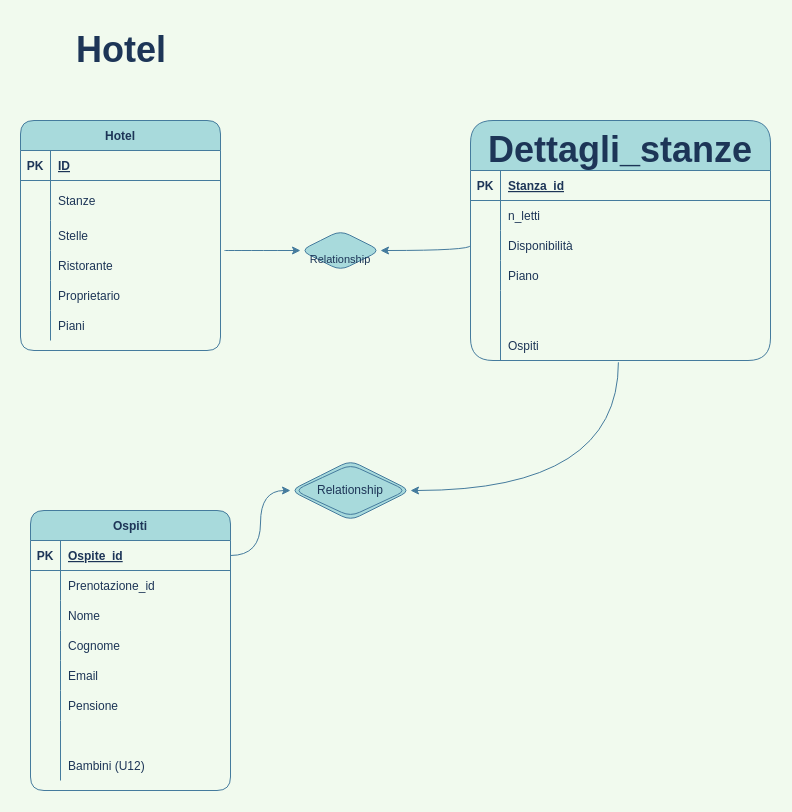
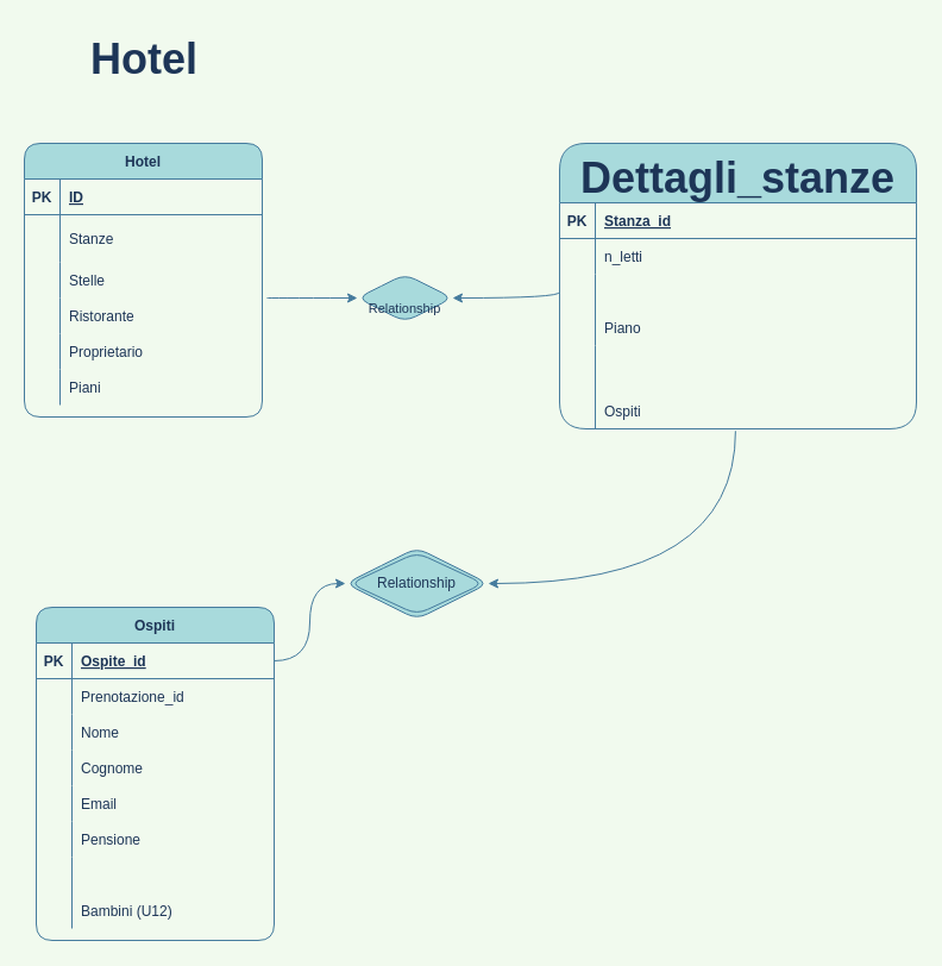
  <mxCell id="0" />
  <mxCell id="1" parent="0" />
  <mxCell id="2" value="Hotel" style="shape=table;startSize=30;container=1;collapsible=1;childLayout=tableLayout;fixedRows=1;rowLines=0;fontStyle=1;align=center;resizeLast=1;fillColor=#A8DADC;strokeColor=#457B9D;fontColor=#1D3557;rounded=1;" parent="1" vertex="1"><mxGeometry x="20" y="120" width="200" height="230" as="geometry" /></mxCell>
  <mxCell id="3" value="" style="shape=partialRectangle;collapsible=0;dropTarget=0;pointerEvents=0;fillColor=none;top=0;left=0;bottom=1;right=0;points=[[0,0.5],[1,0.5]];portConstraint=eastwest;strokeColor=#457B9D;fontColor=#1D3557;rounded=1;" parent="2" vertex="1"><mxGeometry y="30" width="200" height="30" as="geometry" /></mxCell>
  <mxCell id="4" value="PK" style="shape=partialRectangle;connectable=0;fillColor=none;top=0;left=0;bottom=0;right=0;fontStyle=1;overflow=hidden;strokeColor=#457B9D;fontColor=#1D3557;rounded=1;" parent="3" vertex="1"><mxGeometry width="30" height="30" as="geometry" /></mxCell>
  <mxCell id="5" value="ID" style="shape=partialRectangle;connectable=0;fillColor=none;top=0;left=0;bottom=0;right=0;align=left;spacingLeft=6;fontStyle=5;overflow=hidden;strokeColor=#457B9D;fontColor=#1D3557;rounded=1;" parent="3" vertex="1"><mxGeometry x="30" width="170" height="30" as="geometry" /></mxCell>
  <mxCell id="6" value="" style="shape=partialRectangle;collapsible=0;dropTarget=0;pointerEvents=0;fillColor=none;top=0;left=0;bottom=0;right=0;points=[[0,0.5],[1,0.5]];portConstraint=eastwest;strokeColor=#457B9D;fontColor=#1D3557;rounded=1;" parent="2" vertex="1"><mxGeometry y="60" width="200" height="40" as="geometry" /></mxCell>
  <mxCell id="7" value="" style="shape=partialRectangle;connectable=0;fillColor=none;top=0;left=0;bottom=0;right=0;editable=1;overflow=hidden;strokeColor=#457B9D;fontColor=#1D3557;rounded=1;" parent="6" vertex="1"><mxGeometry width="30" height="40" as="geometry" /></mxCell>
  <mxCell id="8" value="Stanze" style="shape=partialRectangle;connectable=0;fillColor=none;top=0;left=0;bottom=0;right=0;align=left;spacingLeft=6;overflow=hidden;strokeColor=#457B9D;fontColor=#1D3557;rounded=1;" parent="6" vertex="1"><mxGeometry x="30" width="170" height="40" as="geometry" /></mxCell>
  <mxCell id="9" value="" style="shape=partialRectangle;collapsible=0;dropTarget=0;pointerEvents=0;fillColor=none;top=0;left=0;bottom=0;right=0;points=[[0,0.5],[1,0.5]];portConstraint=eastwest;strokeColor=#457B9D;fontColor=#1D3557;rounded=1;" parent="2" vertex="1"><mxGeometry y="100" width="200" height="30" as="geometry" /></mxCell>
  <mxCell id="10" value="" style="shape=partialRectangle;connectable=0;fillColor=none;top=0;left=0;bottom=0;right=0;editable=1;overflow=hidden;strokeColor=#457B9D;fontColor=#1D3557;rounded=1;" parent="9" vertex="1"><mxGeometry width="30" height="30" as="geometry" /></mxCell>
  <mxCell id="11" value="Stelle" style="shape=partialRectangle;connectable=0;fillColor=none;top=0;left=0;bottom=0;right=0;align=left;spacingLeft=6;overflow=hidden;strokeColor=#457B9D;fontColor=#1D3557;rounded=1;" parent="9" vertex="1"><mxGeometry x="30" width="170" height="30" as="geometry" /></mxCell>
  <mxCell id="12" value="" style="shape=partialRectangle;collapsible=0;dropTarget=0;pointerEvents=0;fillColor=none;top=0;left=0;bottom=0;right=0;points=[[0,0.5],[1,0.5]];portConstraint=eastwest;strokeColor=#457B9D;fontColor=#1D3557;rounded=1;" parent="2" vertex="1"><mxGeometry y="130" width="200" height="30" as="geometry" /></mxCell>
  <mxCell id="13" value="" style="shape=partialRectangle;connectable=0;fillColor=none;top=0;left=0;bottom=0;right=0;editable=1;overflow=hidden;strokeColor=#457B9D;fontColor=#1D3557;rounded=1;" parent="12" vertex="1"><mxGeometry width="30" height="30" as="geometry" /></mxCell>
  <mxCell id="14" value="Ristorante" style="shape=partialRectangle;connectable=0;fillColor=none;top=0;left=0;bottom=0;right=0;align=left;spacingLeft=6;overflow=hidden;strokeColor=#457B9D;fontColor=#1D3557;rounded=1;" parent="12" vertex="1"><mxGeometry x="30" width="170" height="30" as="geometry" /></mxCell>
  <mxCell id="15" value="" style="shape=partialRectangle;collapsible=0;dropTarget=0;pointerEvents=0;fillColor=none;top=0;left=0;bottom=0;right=0;points=[[0,0.5],[1,0.5]];portConstraint=eastwest;strokeColor=#457B9D;fontColor=#1D3557;rounded=1;" parent="2" vertex="1"><mxGeometry y="160" width="200" height="30" as="geometry" /></mxCell>
  <mxCell id="16" value="" style="shape=partialRectangle;connectable=0;fillColor=none;top=0;left=0;bottom=0;right=0;editable=1;overflow=hidden;strokeColor=#457B9D;fontColor=#1D3557;rounded=1;" parent="15" vertex="1"><mxGeometry width="30" height="30" as="geometry" /></mxCell>
  <mxCell id="17" value="Proprietario" style="shape=partialRectangle;connectable=0;fillColor=none;top=0;left=0;bottom=0;right=0;align=left;spacingLeft=6;overflow=hidden;strokeColor=#457B9D;fontColor=#1D3557;rounded=1;" parent="15" vertex="1"><mxGeometry x="30" width="170" height="30" as="geometry" /></mxCell>
  <mxCell id="18" value="" style="shape=partialRectangle;collapsible=0;dropTarget=0;pointerEvents=0;fillColor=none;top=0;left=0;bottom=0;right=0;points=[[0,0.5],[1,0.5]];portConstraint=eastwest;strokeColor=#457B9D;fontColor=#1D3557;rounded=1;" parent="2" vertex="1"><mxGeometry y="190" width="200" height="30" as="geometry" /></mxCell>
  <mxCell id="19" value="" style="shape=partialRectangle;connectable=0;fillColor=none;top=0;left=0;bottom=0;right=0;editable=1;overflow=hidden;strokeColor=#457B9D;fontColor=#1D3557;rounded=1;" parent="18" vertex="1"><mxGeometry width="30" height="30" as="geometry" /></mxCell>
  <mxCell id="20" value="Piani" style="shape=partialRectangle;connectable=0;fillColor=none;top=0;left=0;bottom=0;right=0;align=left;spacingLeft=6;overflow=hidden;strokeColor=#457B9D;fontColor=#1D3557;rounded=1;" parent="18" vertex="1"><mxGeometry x="30" width="170" height="30" as="geometry" /></mxCell>
  <mxCell id="21" value="Hotel" style="text;strokeColor=none;fillColor=none;spacingLeft=4;spacingRight=4;overflow=hidden;rotatable=0;points=[[0,0.5],[1,0.5]];portConstraint=eastwest;fontSize=36;fontStyle=1;align=left;fontColor=#1D3557;rounded=1;" parent="1" vertex="1"><mxGeometry x="70" y="20" width="220" height="60" as="geometry" /></mxCell>
  <mxCell id="22" value="Dettagli_stanze" style="shape=table;startSize=50;container=1;collapsible=1;childLayout=tableLayout;fixedRows=1;rowLines=0;fontStyle=1;align=center;resizeLast=1;fontSize=36;fillColor=#A8DADC;strokeColor=#457B9D;fontColor=#1D3557;rounded=1;" parent="1" vertex="1"><mxGeometry x="470" y="120" width="300" height="240" as="geometry" /></mxCell>
  <mxCell id="23" value="" style="shape=partialRectangle;collapsible=0;dropTarget=0;pointerEvents=0;fillColor=none;top=0;left=0;bottom=1;right=0;points=[[0,0.5],[1,0.5]];portConstraint=eastwest;strokeColor=#457B9D;fontColor=#1D3557;rounded=1;" parent="22" vertex="1"><mxGeometry y="50" width="300" height="30" as="geometry" /></mxCell>
  <mxCell id="24" value="PK" style="shape=partialRectangle;connectable=0;fillColor=none;top=0;left=0;bottom=0;right=0;fontStyle=1;overflow=hidden;strokeColor=#457B9D;fontColor=#1D3557;rounded=1;" parent="23" vertex="1"><mxGeometry width="30" height="30" as="geometry" /></mxCell>
  <mxCell id="25" value="Stanza_id" style="shape=partialRectangle;connectable=0;fillColor=none;top=0;left=0;bottom=0;right=0;align=left;spacingLeft=6;fontStyle=5;overflow=hidden;strokeColor=#457B9D;fontColor=#1D3557;rounded=1;" parent="23" vertex="1"><mxGeometry x="30" width="270" height="30" as="geometry" /></mxCell>
  <mxCell id="26" value="" style="shape=partialRectangle;collapsible=0;dropTarget=0;pointerEvents=0;fillColor=none;top=0;left=0;bottom=0;right=0;points=[[0,0.5],[1,0.5]];portConstraint=eastwest;strokeColor=#457B9D;fontColor=#1D3557;rounded=1;" parent="22" vertex="1"><mxGeometry y="80" width="300" height="30" as="geometry" /></mxCell>
  <mxCell id="27" value="" style="shape=partialRectangle;connectable=0;fillColor=none;top=0;left=0;bottom=0;right=0;editable=1;overflow=hidden;strokeColor=#457B9D;fontColor=#1D3557;rounded=1;" parent="26" vertex="1"><mxGeometry width="30" height="30" as="geometry" /></mxCell>
  <mxCell id="28" value="n_letti" style="shape=partialRectangle;connectable=0;fillColor=none;top=0;left=0;bottom=0;right=0;align=left;spacingLeft=6;overflow=hidden;strokeColor=#457B9D;fontColor=#1D3557;rounded=1;" parent="26" vertex="1"><mxGeometry x="30" width="270" height="30" as="geometry" /></mxCell>
  <mxCell id="29" value="" style="shape=partialRectangle;collapsible=0;dropTarget=0;pointerEvents=0;fillColor=none;top=0;left=0;bottom=0;right=0;points=[[0,0.5],[1,0.5]];portConstraint=eastwest;strokeColor=#457B9D;fontColor=#1D3557;rounded=1;" parent="22" vertex="1"><mxGeometry y="110" width="300" height="30" as="geometry" /></mxCell>
  <mxCell id="30" value="" style="shape=partialRectangle;connectable=0;fillColor=none;top=0;left=0;bottom=0;right=0;editable=1;overflow=hidden;strokeColor=#457B9D;fontColor=#1D3557;rounded=1;" parent="29" vertex="1"><mxGeometry width="30" height="30" as="geometry" /></mxCell>
- <mxCell id="31" value="Disponibilità" style="shape=partialRectangle;connectable=0;fillColor=none;top=0;left=0;bottom=0;right=0;align=left;spacingLeft=6;overflow=hidden;strokeColor=#457B9D;fontColor=#1D3557;rounded=1;" parent="29" vertex="1"><mxGeometry x="30" width="270" height="30" as="geometry" /></mxCell>
  <mxCell id="32" value="" style="shape=partialRectangle;collapsible=0;dropTarget=0;pointerEvents=0;fillColor=none;top=0;left=0;bottom=0;right=0;points=[[0,0.5],[1,0.5]];portConstraint=eastwest;strokeColor=#457B9D;fontColor=#1D3557;rounded=1;" vertex="1" parent="22"><mxGeometry y="140" width="300" height="30" as="geometry" /></mxCell>
  <mxCell id="33" value="" style="shape=partialRectangle;connectable=0;fillColor=none;top=0;left=0;bottom=0;right=0;editable=1;overflow=hidden;strokeColor=#457B9D;fontColor=#1D3557;rounded=1;" vertex="1" parent="32"><mxGeometry width="30" height="30" as="geometry" /></mxCell>
  <mxCell id="34" value="Piano" style="shape=partialRectangle;connectable=0;fillColor=none;top=0;left=0;bottom=0;right=0;align=left;spacingLeft=6;overflow=hidden;strokeColor=#457B9D;fontColor=#1D3557;rounded=1;" vertex="1" parent="32"><mxGeometry x="30" width="270" height="30" as="geometry" /></mxCell>
  <mxCell id="35" value="" style="shape=partialRectangle;collapsible=0;dropTarget=0;pointerEvents=0;fillColor=none;top=0;left=0;bottom=0;right=0;points=[[0,0.5],[1,0.5]];portConstraint=eastwest;strokeColor=#457B9D;fontColor=#1D3557;rounded=1;" parent="22" vertex="1"><mxGeometry y="170" width="300" height="40" as="geometry" /></mxCell>
  <mxCell id="36" value="" style="shape=partialRectangle;connectable=0;fillColor=none;top=0;left=0;bottom=0;right=0;editable=1;overflow=hidden;strokeColor=#457B9D;fontColor=#1D3557;rounded=1;" parent="35" vertex="1"><mxGeometry width="30" height="40" as="geometry" /></mxCell>
  <mxCell id="37" value="" style="shape=partialRectangle;collapsible=0;dropTarget=0;pointerEvents=0;fillColor=none;top=0;left=0;bottom=0;right=0;points=[[0,0.5],[1,0.5]];portConstraint=eastwest;strokeColor=#457B9D;fontColor=#1D3557;rounded=1;" parent="22" vertex="1"><mxGeometry y="210" width="300" height="30" as="geometry" /></mxCell>
  <mxCell id="38" value="" style="shape=partialRectangle;connectable=0;fillColor=none;top=0;left=0;bottom=0;right=0;editable=1;overflow=hidden;strokeColor=#457B9D;fontColor=#1D3557;rounded=1;" parent="37" vertex="1"><mxGeometry width="30" height="30" as="geometry" /></mxCell>
  <mxCell id="39" value="Ospiti" style="shape=partialRectangle;connectable=0;fillColor=none;top=0;left=0;bottom=0;right=0;align=left;spacingLeft=6;overflow=hidden;strokeColor=#457B9D;fontColor=#1D3557;rounded=1;" parent="37" vertex="1"><mxGeometry x="30" width="270" height="30" as="geometry" /></mxCell>
  <mxCell id="40" style="edgeStyle=orthogonalEdgeStyle;orthogonalLoop=1;jettySize=auto;html=1;fontSize=36;entryX=0;entryY=0.5;entryDx=0;entryDy=0;labelBackgroundColor=#F1FAEE;strokeColor=#457B9D;fontColor=#1D3557;curved=1;" parent="1" edge="1" target="42"><mxGeometry relative="1" as="geometry"><mxPoint x="270" y="255" as="targetPoint" /><mxPoint x="224" y="250" as="sourcePoint" /><Array as="points"><mxPoint x="224" y="250" /></Array></mxGeometry></mxCell>
  <mxCell id="41" style="edgeStyle=orthogonalEdgeStyle;orthogonalLoop=1;jettySize=auto;html=1;exitX=0;exitY=0.5;exitDx=0;exitDy=0;fontSize=36;entryX=1;entryY=0.5;entryDx=0;entryDy=0;labelBackgroundColor=#F1FAEE;strokeColor=#457B9D;fontColor=#1D3557;curved=1;" parent="1" source="29" edge="1" target="42"><mxGeometry relative="1" as="geometry"><mxPoint x="420" y="255" as="targetPoint" /><Array as="points"><mxPoint x="470" y="250" /></Array></mxGeometry></mxCell>
  <mxCell id="42" value="&lt;div style=&quot;text-align: justify&quot;&gt;&lt;span style=&quot;font-size: 11px ; line-height: 90%&quot;&gt;Relationship&lt;/span&gt;&lt;/div&gt;" style="shape=rhombus;perimeter=rhombusPerimeter;whiteSpace=wrap;html=1;align=center;fontSize=36;fillColor=#A8DADC;strokeColor=#457B9D;fontColor=#1D3557;rounded=1;" parent="1" vertex="1"><mxGeometry x="300" y="230" width="80" height="40" as="geometry" /></mxCell>
  <mxCell id="43" value="Relationship" style="shape=rhombus;double=1;perimeter=rhombusPerimeter;whiteSpace=wrap;html=1;align=center;fillColor=#A8DADC;strokeColor=#457B9D;fontColor=#1D3557;rounded=1;" vertex="1" parent="1"><mxGeometry x="290" y="460" width="120" height="60" as="geometry" /></mxCell>
  <mxCell id="44" style="edgeStyle=orthogonalEdgeStyle;orthogonalLoop=1;jettySize=auto;html=1;exitX=0.493;exitY=1.06;exitDx=0;exitDy=0;exitPerimeter=0;entryX=1;entryY=0.5;entryDx=0;entryDy=0;labelBackgroundColor=#F1FAEE;strokeColor=#457B9D;fontColor=#1D3557;curved=1;" edge="1" parent="1" source="37" target="43"><mxGeometry relative="1" as="geometry"><mxPoint x="420" y="490" as="targetPoint" /><Array as="points"><mxPoint x="618" y="490" /></Array></mxGeometry></mxCell>
  <mxCell id="45" value="Ospiti" style="shape=table;startSize=30;container=1;collapsible=1;childLayout=tableLayout;fixedRows=1;rowLines=0;fontStyle=1;align=center;resizeLast=1;fillColor=#A8DADC;strokeColor=#457B9D;fontColor=#1D3557;rounded=1;" vertex="1" parent="1"><mxGeometry x="30" y="510" width="200" height="280" as="geometry" /></mxCell>
  <mxCell id="46" value="" style="shape=partialRectangle;collapsible=0;dropTarget=0;pointerEvents=0;fillColor=none;top=0;left=0;bottom=1;right=0;points=[[0,0.5],[1,0.5]];portConstraint=eastwest;strokeColor=#457B9D;fontColor=#1D3557;rounded=1;" vertex="1" parent="45"><mxGeometry y="30" width="200" height="30" as="geometry" /></mxCell>
  <mxCell id="47" value="PK" style="shape=partialRectangle;connectable=0;fillColor=none;top=0;left=0;bottom=0;right=0;fontStyle=1;overflow=hidden;strokeColor=#457B9D;fontColor=#1D3557;rounded=1;" vertex="1" parent="46"><mxGeometry width="30" height="30" as="geometry" /></mxCell>
  <mxCell id="48" value="Ospite_id" style="shape=partialRectangle;connectable=0;fillColor=none;top=0;left=0;bottom=0;right=0;align=left;spacingLeft=6;fontStyle=5;overflow=hidden;strokeColor=#457B9D;fontColor=#1D3557;rounded=1;" vertex="1" parent="46"><mxGeometry x="30" width="170" height="30" as="geometry" /></mxCell>
  <mxCell id="49" value="" style="shape=partialRectangle;collapsible=0;dropTarget=0;pointerEvents=0;fillColor=none;top=0;left=0;bottom=0;right=0;points=[[0,0.5],[1,0.5]];portConstraint=eastwest;strokeColor=#457B9D;fontColor=#1D3557;rounded=1;" vertex="1" parent="45"><mxGeometry y="60" width="200" height="30" as="geometry" /></mxCell>
  <mxCell id="50" value="" style="shape=partialRectangle;connectable=0;fillColor=none;top=0;left=0;bottom=0;right=0;editable=1;overflow=hidden;strokeColor=#457B9D;fontColor=#1D3557;rounded=1;" vertex="1" parent="49"><mxGeometry width="30" height="30" as="geometry" /></mxCell>
  <mxCell id="51" value="Prenotazione_id" style="shape=partialRectangle;connectable=0;fillColor=none;top=0;left=0;bottom=0;right=0;align=left;spacingLeft=6;overflow=hidden;strokeColor=#457B9D;fontColor=#1D3557;rounded=1;" vertex="1" parent="49"><mxGeometry x="30" width="170" height="30" as="geometry" /></mxCell>
  <mxCell id="52" value="" style="shape=partialRectangle;collapsible=0;dropTarget=0;pointerEvents=0;fillColor=none;top=0;left=0;bottom=0;right=0;points=[[0,0.5],[1,0.5]];portConstraint=eastwest;strokeColor=#457B9D;fontColor=#1D3557;rounded=1;" vertex="1" parent="45"><mxGeometry y="90" width="200" height="30" as="geometry" /></mxCell>
  <mxCell id="53" value="" style="shape=partialRectangle;connectable=0;fillColor=none;top=0;left=0;bottom=0;right=0;editable=1;overflow=hidden;strokeColor=#457B9D;fontColor=#1D3557;rounded=1;" vertex="1" parent="52"><mxGeometry width="30" height="30" as="geometry" /></mxCell>
  <mxCell id="54" value="Nome" style="shape=partialRectangle;connectable=0;fillColor=none;top=0;left=0;bottom=0;right=0;align=left;spacingLeft=6;overflow=hidden;strokeColor=#457B9D;fontColor=#1D3557;rounded=1;" vertex="1" parent="52"><mxGeometry x="30" width="170" height="30" as="geometry" /></mxCell>
  <mxCell id="55" value="" style="shape=partialRectangle;collapsible=0;dropTarget=0;pointerEvents=0;fillColor=none;top=0;left=0;bottom=0;right=0;points=[[0,0.5],[1,0.5]];portConstraint=eastwest;strokeColor=#457B9D;fontColor=#1D3557;rounded=1;" vertex="1" parent="45"><mxGeometry y="120" width="200" height="30" as="geometry" /></mxCell>
  <mxCell id="56" value="" style="shape=partialRectangle;connectable=0;fillColor=none;top=0;left=0;bottom=0;right=0;editable=1;overflow=hidden;strokeColor=#457B9D;fontColor=#1D3557;rounded=1;" vertex="1" parent="55"><mxGeometry width="30" height="30" as="geometry" /></mxCell>
  <mxCell id="57" value="Cognome" style="shape=partialRectangle;connectable=0;fillColor=none;top=0;left=0;bottom=0;right=0;align=left;spacingLeft=6;overflow=hidden;strokeColor=#457B9D;fontColor=#1D3557;rounded=1;" vertex="1" parent="55"><mxGeometry x="30" width="170" height="30" as="geometry" /></mxCell>
  <mxCell id="58" value="" style="shape=partialRectangle;collapsible=0;dropTarget=0;pointerEvents=0;fillColor=none;top=0;left=0;bottom=0;right=0;points=[[0,0.5],[1,0.5]];portConstraint=eastwest;strokeColor=#457B9D;fontColor=#1D3557;rounded=1;" vertex="1" parent="45"><mxGeometry y="150" width="200" height="30" as="geometry" /></mxCell>
  <mxCell id="59" value="" style="shape=partialRectangle;connectable=0;fillColor=none;top=0;left=0;bottom=0;right=0;editable=1;overflow=hidden;strokeColor=#457B9D;fontColor=#1D3557;rounded=1;" vertex="1" parent="58"><mxGeometry width="30" height="30" as="geometry" /></mxCell>
  <mxCell id="60" value="Email" style="shape=partialRectangle;connectable=0;fillColor=none;top=0;left=0;bottom=0;right=0;align=left;spacingLeft=6;overflow=hidden;strokeColor=#457B9D;fontColor=#1D3557;rounded=1;" vertex="1" parent="58"><mxGeometry x="30" width="170" height="30" as="geometry" /></mxCell>
  <mxCell id="61" value="" style="shape=partialRectangle;collapsible=0;dropTarget=0;pointerEvents=0;fillColor=none;top=0;left=0;bottom=0;right=0;points=[[0,0.5],[1,0.5]];portConstraint=eastwest;strokeColor=#457B9D;fontColor=#1D3557;rounded=1;" vertex="1" parent="45"><mxGeometry y="180" width="200" height="30" as="geometry" /></mxCell>
  <mxCell id="62" value="" style="shape=partialRectangle;connectable=0;fillColor=none;top=0;left=0;bottom=0;right=0;editable=1;overflow=hidden;strokeColor=#457B9D;fontColor=#1D3557;rounded=1;" vertex="1" parent="61"><mxGeometry width="30" height="30" as="geometry" /></mxCell>
  <mxCell id="63" value="Pensione" style="shape=partialRectangle;connectable=0;fillColor=none;top=0;left=0;bottom=0;right=0;align=left;spacingLeft=6;overflow=hidden;strokeColor=#457B9D;fontColor=#1D3557;rounded=1;" vertex="1" parent="61"><mxGeometry x="30" width="170" height="30" as="geometry" /></mxCell>
  <mxCell id="64" value="" style="shape=partialRectangle;collapsible=0;dropTarget=0;pointerEvents=0;fillColor=none;top=0;left=0;bottom=0;right=0;points=[[0,0.5],[1,0.5]];portConstraint=eastwest;strokeColor=#457B9D;fontColor=#1D3557;rounded=1;" vertex="1" parent="45"><mxGeometry y="210" width="200" height="30" as="geometry" /></mxCell>
  <mxCell id="65" value="" style="shape=partialRectangle;connectable=0;fillColor=none;top=0;left=0;bottom=0;right=0;editable=1;overflow=hidden;strokeColor=#457B9D;fontColor=#1D3557;rounded=1;" vertex="1" parent="64"><mxGeometry width="30" height="30" as="geometry" /></mxCell>
  <mxCell id="66" value="" style="shape=partialRectangle;collapsible=0;dropTarget=0;pointerEvents=0;fillColor=none;top=0;left=0;bottom=0;right=0;points=[[0,0.5],[1,0.5]];portConstraint=eastwest;strokeColor=#457B9D;fontColor=#1D3557;rounded=1;" vertex="1" parent="45"><mxGeometry y="240" width="200" height="30" as="geometry" /></mxCell>
  <mxCell id="67" value="" style="shape=partialRectangle;connectable=0;fillColor=none;top=0;left=0;bottom=0;right=0;editable=1;overflow=hidden;strokeColor=#457B9D;fontColor=#1D3557;rounded=1;" vertex="1" parent="66"><mxGeometry width="30" height="30" as="geometry" /></mxCell>
  <mxCell id="68" value="Bambini (U12)" style="shape=partialRectangle;connectable=0;fillColor=none;top=0;left=0;bottom=0;right=0;align=left;spacingLeft=6;overflow=hidden;strokeColor=#457B9D;fontColor=#1D3557;rounded=1;" vertex="1" parent="66"><mxGeometry x="30" width="170" height="30" as="geometry" /></mxCell>
  <mxCell id="69" style="edgeStyle=orthogonalEdgeStyle;orthogonalLoop=1;jettySize=auto;html=1;exitX=1;exitY=0.5;exitDx=0;exitDy=0;entryX=0;entryY=0.5;entryDx=0;entryDy=0;labelBackgroundColor=#F1FAEE;strokeColor=#457B9D;fontColor=#1D3557;curved=1;" edge="1" parent="1" source="46" target="43"><mxGeometry relative="1" as="geometry" /></mxCell>
